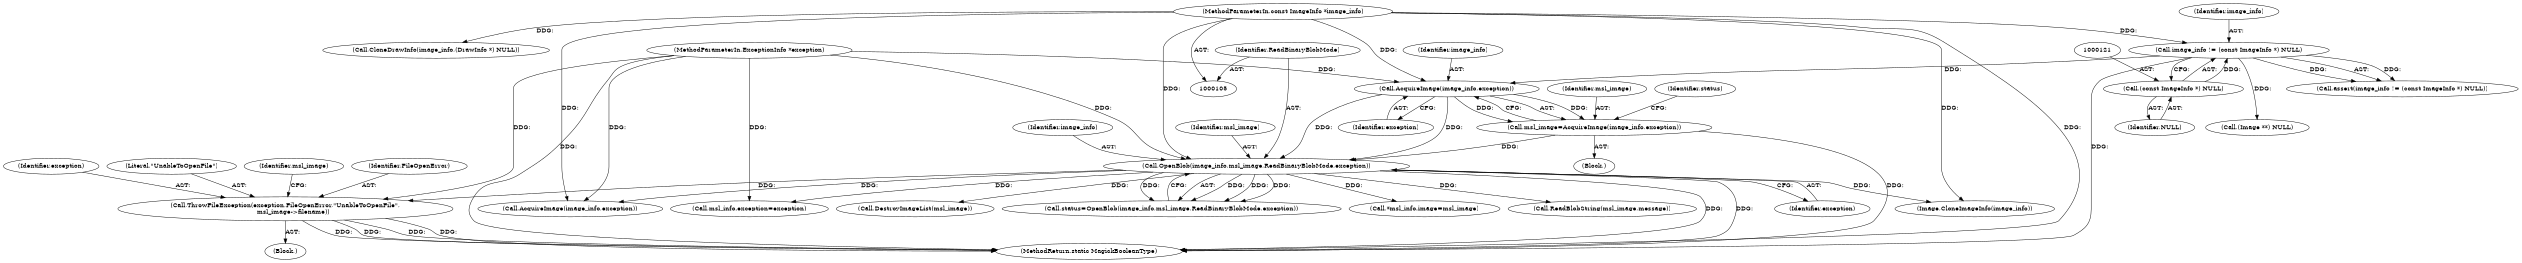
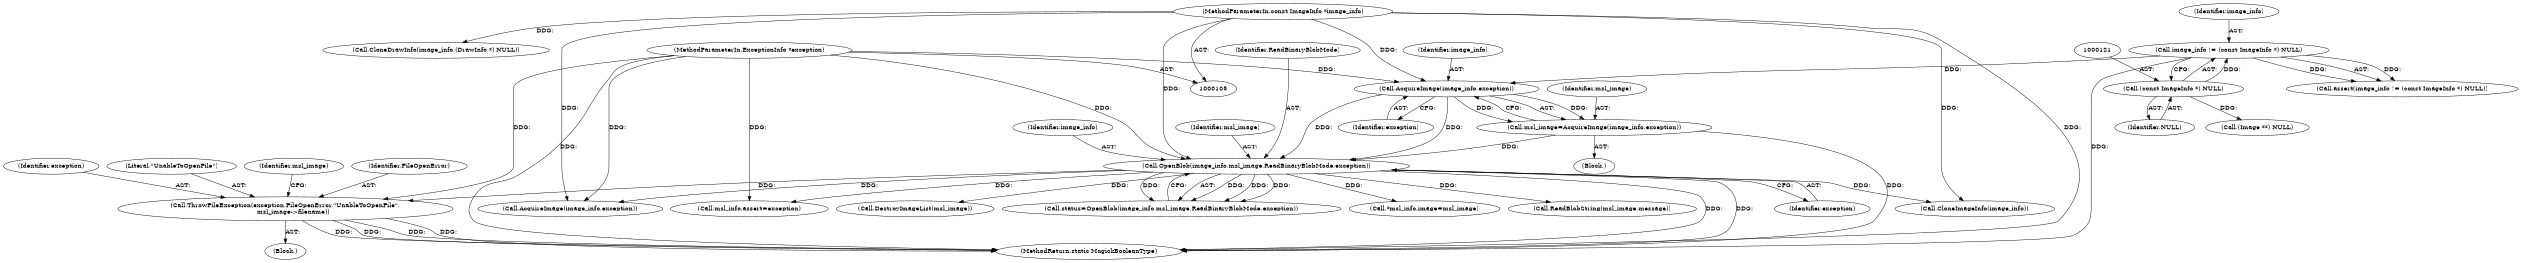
  digraph {
    n1 [label="(Call,ThrowFileException(exception,FileOpenError,\"UnableToOpenFile\",\n        msl_image->filename))"]
    n2 [label="(Block,)"]
    n3 [label="(MethodReturn,static MagickBooleanType)"]
    n4 [label="(Call,OpenBlob(image_info,msl_image,ReadBinaryBlobMode,exception))"]
    n5 [label="(Identifier,exception)"]
    n6 [label="(Call,status=OpenBlob(image_info,msl_image,ReadBinaryBlobMode,exception))"]
-   n7 [label="(Call,msl_info.exception=exception)"]
+   n7 [label="(Call,msl_info.assert=exception)"]
    n8 [label="(Call,DestroyImageList(msl_image))"]
    n9 [label="(Call,*msl_info.image=msl_image)"]
    n10 [label="(Call,ReadBlobString(msl_image,message))"]
-   n11 [label="(Image,CloneImageInfo(image_info))"]
+   n11 [label="(Call,CloneImageInfo(image_info))"]
    n12 [label="(Call,AcquireImage(image_info,exception))"]
    n13 [label="(Call,AcquireImage(image_info,exception))"]
    n14 [label="(Call,msl_image=AcquireImage(image_info,exception))"]
    n15 [label="(Identifier,exception)"]
    n16 [label="(Block,)"]
    n17 [label="(Call,image_info != (const ImageInfo *) NULL)"]
    n18 [label="(Call,(const ImageInfo *) NULL)"]
    n19 [label="(Call,assert(image_info != (const ImageInfo *) NULL))"]
    n20 [label="(Identifier,NULL)"]
    n21 [label="(Call,(Image **) NULL)"]
    n22 [label="(MethodParameterIn,const ImageInfo *image_info)"]
    n23 [label="(Call,CloneDrawInfo(image_info,(DrawInfo *) NULL))"]
    1000105
    n25 [label="(MethodParameterIn,ExceptionInfo *exception)"]
-   n26 [label="(Identifier,status)"]
    n27 [label="(Identifier,exception)"]
    n28 [label="(Identifier,image_info)"]
    n29 [label="(Identifier,msl_image)"]
    n30 [label="(Literal,\"UnableToOpenFile\")"]
    n31 [label="(Identifier,msl_image)"]
    n32 [label="(Identifier,image_info)"]
    n33 [label="(Identifier,image_info)"]
    n34 [label="(Identifier,ReadBinaryBlobMode)"]
    n35 [label="(Identifier,msl_image)"]
    n36 [label="(Identifier,FileOpenError)"]
    1000121
    n1 -> n2 [label="AST: "]
    n1 -> n3 [label="DDG: "]
    n1 -> n3 [label="DDG: "]
    n1 -> n3 [label="DDG: "]
    n1 -> n3 [label="DDG: "]
    n4 -> n1 [label="DDG: "]
    n4 -> n3 [label="DDG: "]
    n4 -> n3 [label="DDG: "]
    n4 -> n5 [label="CFG: "]
    n4 -> n6 [label="AST: "]
    n4 -> n6 [label="DDG: "]
    n4 -> n6 [label="DDG: "]
    n4 -> n6 [label="DDG: "]
    n4 -> n6 [label="DDG: "]
    n4 -> n7 [label="DDG: "]
    n4 -> n8 [label="DDG: "]
    n4 -> n9 [label="DDG: "]
    n4 -> n10 [label="DDG: "]
    n4 -> n11 [label="DDG: "]
    n4 -> n12 [label="DDG: "]
    n5 -> n4 [label="AST: "]
    n6 -> n4 [label="CFG: "]
    n13 -> n4 [label="DDG: "]
    n13 -> n4 [label="DDG: "]
    n13 -> n14 [label="AST: "]
    n13 -> n14 [label="DDG: "]
    n13 -> n14 [label="DDG: "]
    n13 -> n15 [label="CFG: "]
    n14 -> n3 [label="DDG: "]
    n14 -> n4 [label="DDG: "]
    n14 -> n13 [label="CFG: "]
    n14 -> n16 [label="AST: "]
    n15 -> n13 [label="AST: "]
    n17 -> n3 [label="DDG: "]
    n17 -> n13 [label="DDG: "]
    n17 -> n18 [label="CFG: "]
    n17 -> n19 [label="AST: "]
    n17 -> n19 [label="DDG: "]
    n17 -> n19 [label="DDG: "]
    n18 -> n17 [label="AST: "]
    n18 -> n17 [label="DDG: "]
    n18 -> n20 [label="AST: "]
-   n17 -> n21 [label="DDG: "]
+   n18 -> n21 [label="DDG: "]
    n20 -> n18 [label="AST: "]
    n22 -> n3 [label="DDG: "]
    n22 -> n4 [label="DDG: "]
    n22 -> n11 [label="DDG: "]
    n22 -> n12 [label="DDG: "]
    n22 -> n13 [label="DDG: "]
-   n22 -> n17 [label="DDG: "]
    n22 -> n23 [label="DDG: "]
    n22 -> 1000105 [label="AST: "]
    n25 -> n1 [label="DDG: "]
    n25 -> n3 [label="DDG: "]
    n25 -> n4 [label="DDG: "]
    n25 -> n7 [label="DDG: "]
    n25 -> n12 [label="DDG: "]
    n25 -> n13 [label="DDG: "]
-   n34 -> 1000105 [label="AST: "]
-   n26 -> n14 [label="CFG: "]
+   n25 -> 1000105 [label="AST: "]
    n27 -> n1 [label="AST: "]
    n28 -> n17 [label="AST: "]
    n29 -> n4 [label="AST: "]
    n30 -> n1 [label="AST: "]
    n31 -> n1 [label="CFG: "]
    n32 -> n4 [label="AST: "]
    n33 -> n13 [label="AST: "]
    n34 -> n4 [label="AST: "]
    n35 -> n14 [label="AST: "]
    n36 -> n1 [label="AST: "]
    1000121 -> n18 [label="AST: "]
  }
